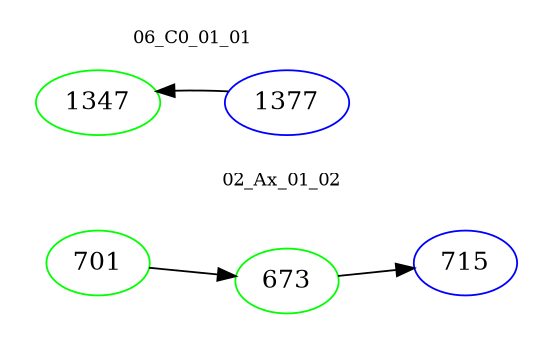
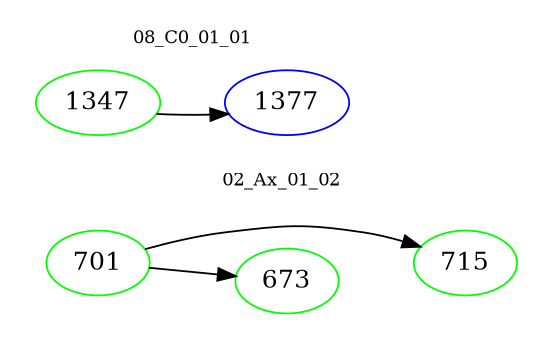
  digraph {
    rankdir=LR
    node [color=green]
    edge [color=black]
    n1 [label=701]
    n2 [label=673]
-   n3 [color=blue label=715]
+   n3 [label=715]
    n4 [label=1347]
    n5 [color=blue label=1377]
    subgraph cluster_1 {
      color=white
      fontsize=10
      label="02_Ax_01_02"
      n1
      n2
      n3
    }
    subgraph cluster_2 {
      color=white
      fontsize=10
-     label="06_C0_01_01"
+     label="08_C0_01_01"
      n4
      n5
    }
    n1 -> n2
-   n2 -> n3
-   n5 -> n4
+   n1 -> n3
+   n4 -> n5
  }
